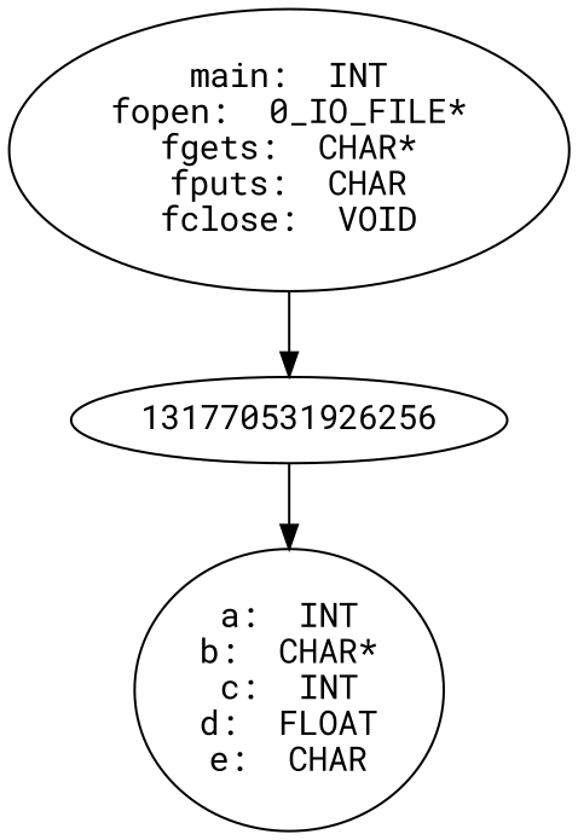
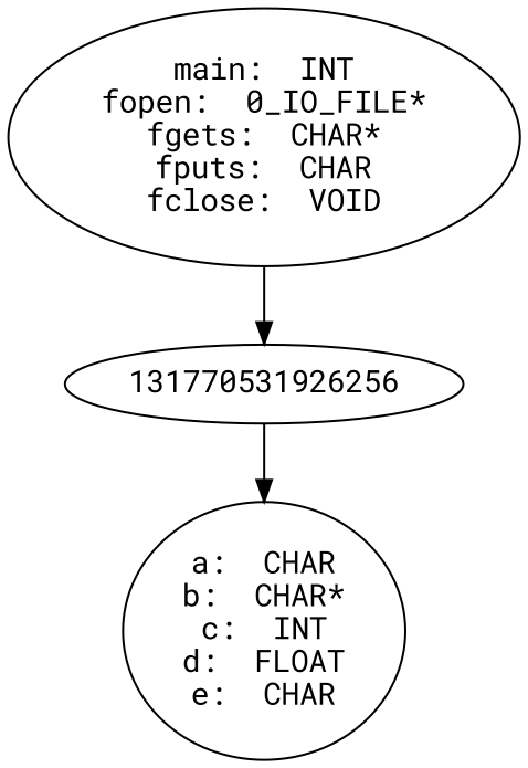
  digraph {
    fontname="Roboto Mono"
    node [fontname="Roboto Mono"]
    edge [fontname="Roboto Mono"]
    n1 [label="main:  INT\nfopen:  0_IO_FILE*\nfgets:  CHAR*\nfputs:  CHAR\nfclose:  VOID"]
    131770531926256
-   n3 [label="a:  INT\nb:  CHAR*\nc:  INT\nd:  FLOAT\ne:  CHAR"]
+   n3 [label="a:  CHAR\nb:  CHAR*\nc:  INT\nd:  FLOAT\ne:  CHAR"]
    n1 -> 131770531926256
    131770531926256 -> n3
  }
